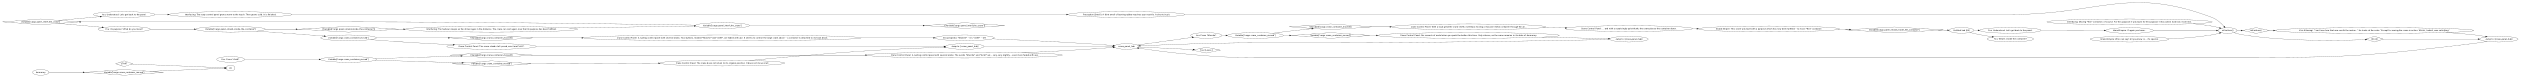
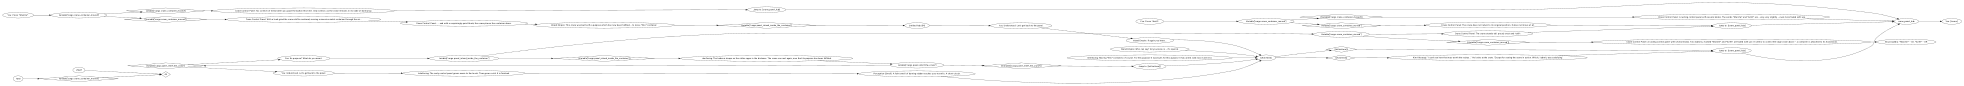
  digraph {
    fontname=Roboto
    rankdir=LR
    node [fontname=Roboto]
    edge [fontname=Roboto]
-   n1 [label=START shape=diamond]
-   49
-   n3 [label=dormancy]
+   n1 [label=START]
+   49 [shape=diamond]
+   n3 [label=input]
    n4 [label="Variable[\"cargo.crane_container_moved\"]" shape=diamond]
-   n5 [label="You: [Leave.]" shape=diamond]
+   n5 [label="You: [Leave.]"]
    n6 [label="Encyclopedia: *Marche* -- On. *Arrêt* -- Off."]
    n7 [label=crane_panel_hub]
    n8 [label="You: Press *Marche*."]
    n9 [label="IsKimHere()"]
    n10 [label="IsKimHere()" shape=diamond]
-   n11 [label="!(For())" shape=diamond]
+   n11 [label="!(IsKimHere())" shape=diamond]
    n12 [label="Kim Kitsuragi: \"I can't see how that was worth the ruckus...\" He looks at the crate. \"Except for seeing the crane in action. Which, I admit, was satisfying.\""]
    n13 [label="Jump to: [crane_panel_hub]"]
    n14 [label="Crane Control Panel: No screech of metal when you push the button this time. Only silence, as the crane remains in its state of dormancy."]
    n15 [label="Jump to: [crane_panel_hub]"]
    n16 [label="Crane Control Panel: The crane does not return to its original position. It does not move at all."]
    n17 [label="Jump to: [crane_panel_hub]"]
    n18 [label="Crane Control Panel: With a loud grind the crane shifts overhead, moving a massive metal container through the air..."]
    n19 [label="Crane Control Panel: ... and with a surprisingly quiet thunk, the crane places the container down."]
    n20 [label="Inland Empire: This crane was built with a purpose which has now been fulfilled -- to move *this* container."]
    n21 [label="You: Understood. Let's get back to the panel."]
    n22 [label="Interfacing: The rusty control panel grows warm to the touch. Then grows cold. It is finished."]
    n23 [label="Perception (Smell): A faint smell of burning rubber reaches your nostrils. A short-circuit."]
    n24 [label="Variable[\"cargo.crane_container_moved\"]"]
    n25 [label="Variable[\"cargo.crane_container_moved\"]" shape=diamond]
    n26 [label="!(Variable[\"cargo.crane_container_moved\"])" shape=diamond]
    n27 [label="Crane Control Panel: A rusting control panel with several knobs. The words *Marche* and *Arrêt* are -- very, very slightly -- even more faded with use."]
    n28 [label="Variable[\"cargo.panel_inland_inside_the_container\"]" shape=diamond]
    n29 [label="Untitled hub (04)"]
+   n30 [label="Jump to: [IsKimHere()]"]
    n31 [label="You: Press *Arrêt*."]
    n32 [label="Variable[\"cargo.crane_container_moved\"]"]
    n33 [label="Variable[\"cargo.crane_container_moved\"]" shape=diamond]
    n34 [label="!(Variable[\"cargo.crane_container_moved\"])" shape=diamond]
    n35 [label="You: Understood. Let's get back to the panel."]
    n36 [label="Inland Empire: If again you knew..."]
    n37 [label="You: Its purpose? What do you mean?"]
    n38 [label="Variable[\"cargo.panel_inland_inside_the_container\"]"]
    n39 [label="!(Variable[\"cargo.panel_inland_inside_the_container\"])" shape=diamond]
    n40 [label="Variable[\"cargo.crane_container_moved\"]"]
    n41 [label="Interfacing: The harbour sleeps as the strike rages in the distance. The crane can rest again, now that its purpose has been fulfilled."]
    n42 [label="Variable[\"cargo.panel_interf_the_crane\"]"]
    n43 [label="Variable[\"cargo.panel_interf_the_crane\"]" shape=diamond]
    n44 [label="!(Variable[\"cargo.panel_interf_the_crane\"])" shape=diamond]
-   n45 [label="You: What's inside the container?"]
    n46 [label="Inland Empire: Who can say? All you know is -- it's special."]
    n47 [label="Crane Control Panel: A rusting control panel with several knobs. Two buttons, marked *Marche* and *Arrêt*, are faded with use. It seems to control the large crane above -- a container is attached to its hook block."]
    n48 [label="Interfacing: Moving *this* container, of course. For this purpose it was built; for this purpose it has acted. And now it will rest."]
    n49 [label="!(Variable[\"cargo.crane_container_moved\"])" shape=diamond]
    n50 [label="Crane Control Panel: The crane stands tall: proud, erect and *still*."]
    n1 -> 49
    n3 -> n4
    n4 -> 49
-   n6 -> n7
    n7 -> n5
-   n7 -> n8
    n8 -> n32
    n9 -> n10
    n9 -> n11
    n10 -> n12
    n11 -> n13
    n12 -> n13
    n13 -> n7
    n14 -> n15
    n15 -> n7
    n16 -> n17
    n17 -> n7
    n18 -> n19
    n19 -> n20
    n20 -> n28
    n21 -> n22
    n22 -> n23
    n23 -> n9
    n24 -> n25
    n24 -> n26
    n25 -> n16
    n26 -> n27
    n27 -> n7
    n28 -> n29
    n29 -> n35
-   n29 -> n45
+   n30 -> n9
    n31 -> n24
    n32 -> n33
    n32 -> n34
    n33 -> n14
    n34 -> n18
    n35 -> n36
    n36 -> n9
    n37 -> n38
    n38 -> n39
    n38 -> n40
    n39 -> n41
    n40 -> n49
    n40 -> n50
    n41 -> n42
    n42 -> n43
    n42 -> n44
    n43 -> n21
    n43 -> n37
+   n44 -> n30
    n46 -> n9
    n47 -> n6
    n48 -> n9
    n49 -> n47
    n50 -> n17
  }
